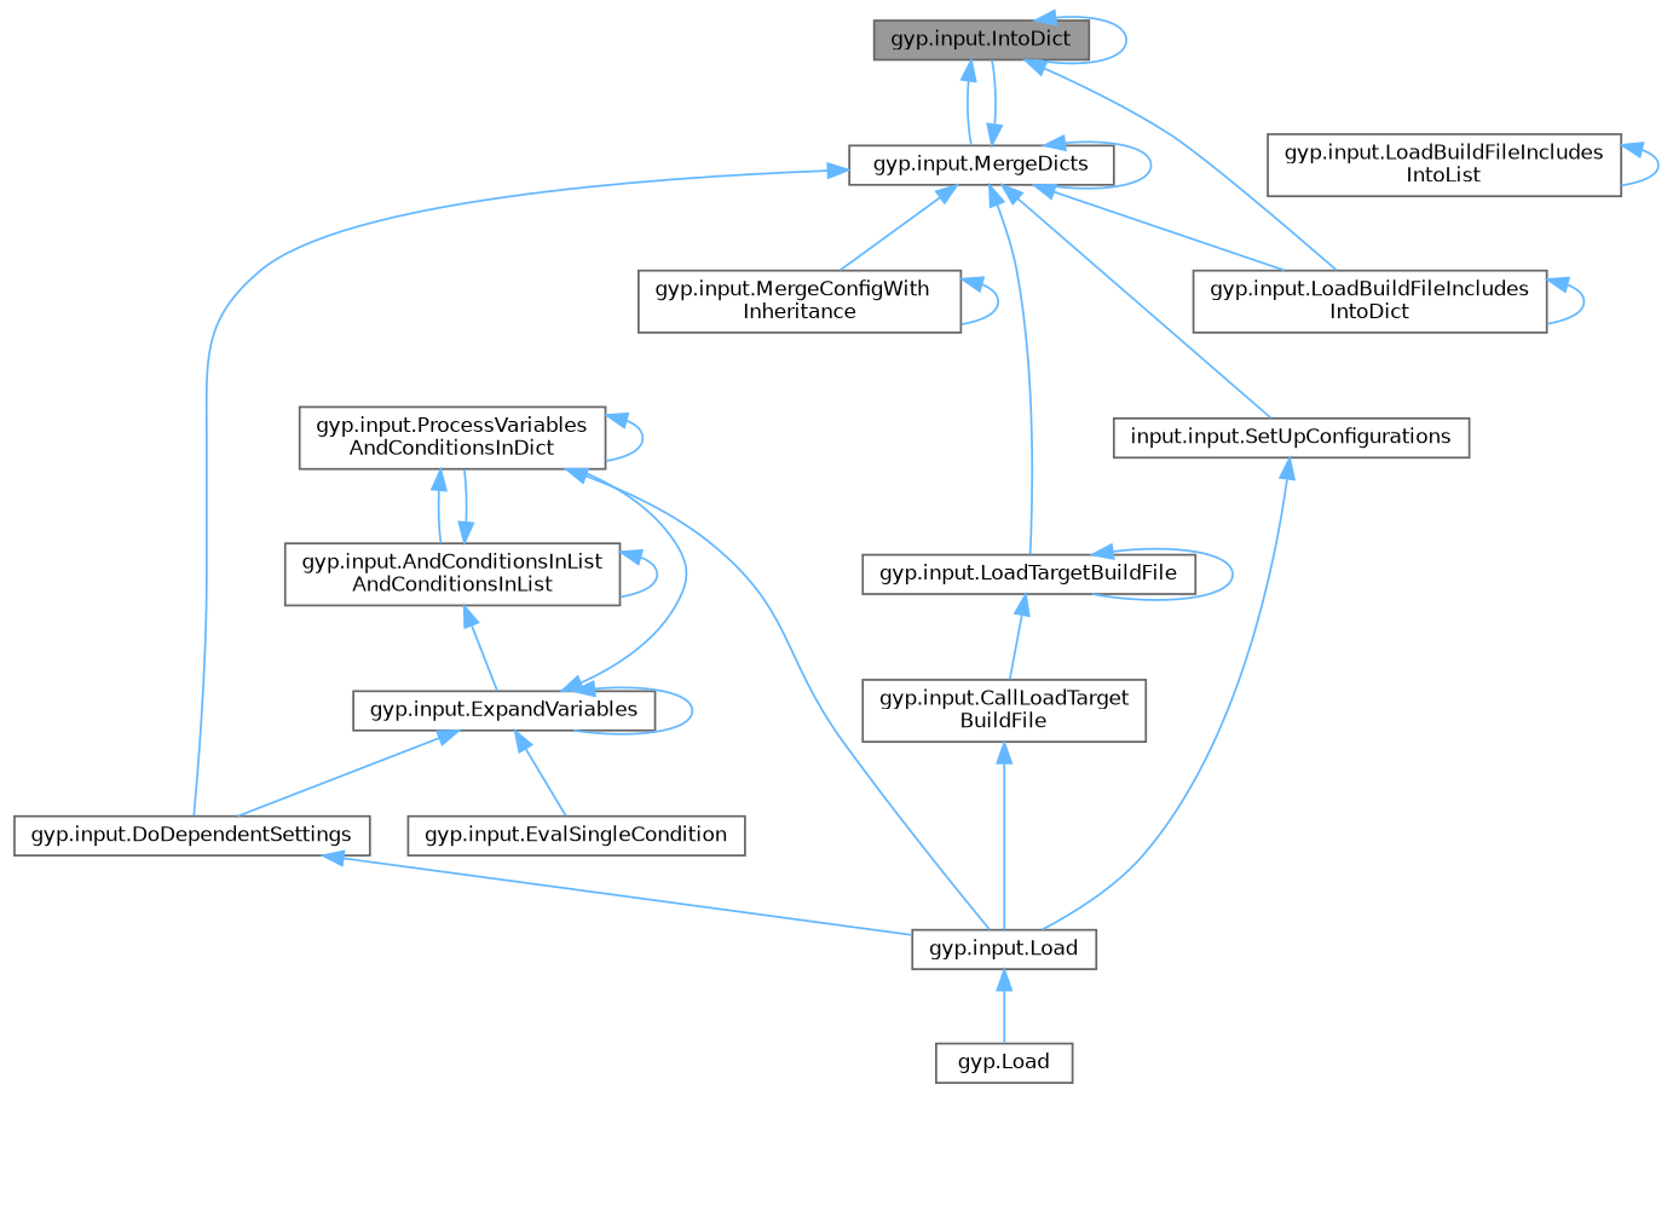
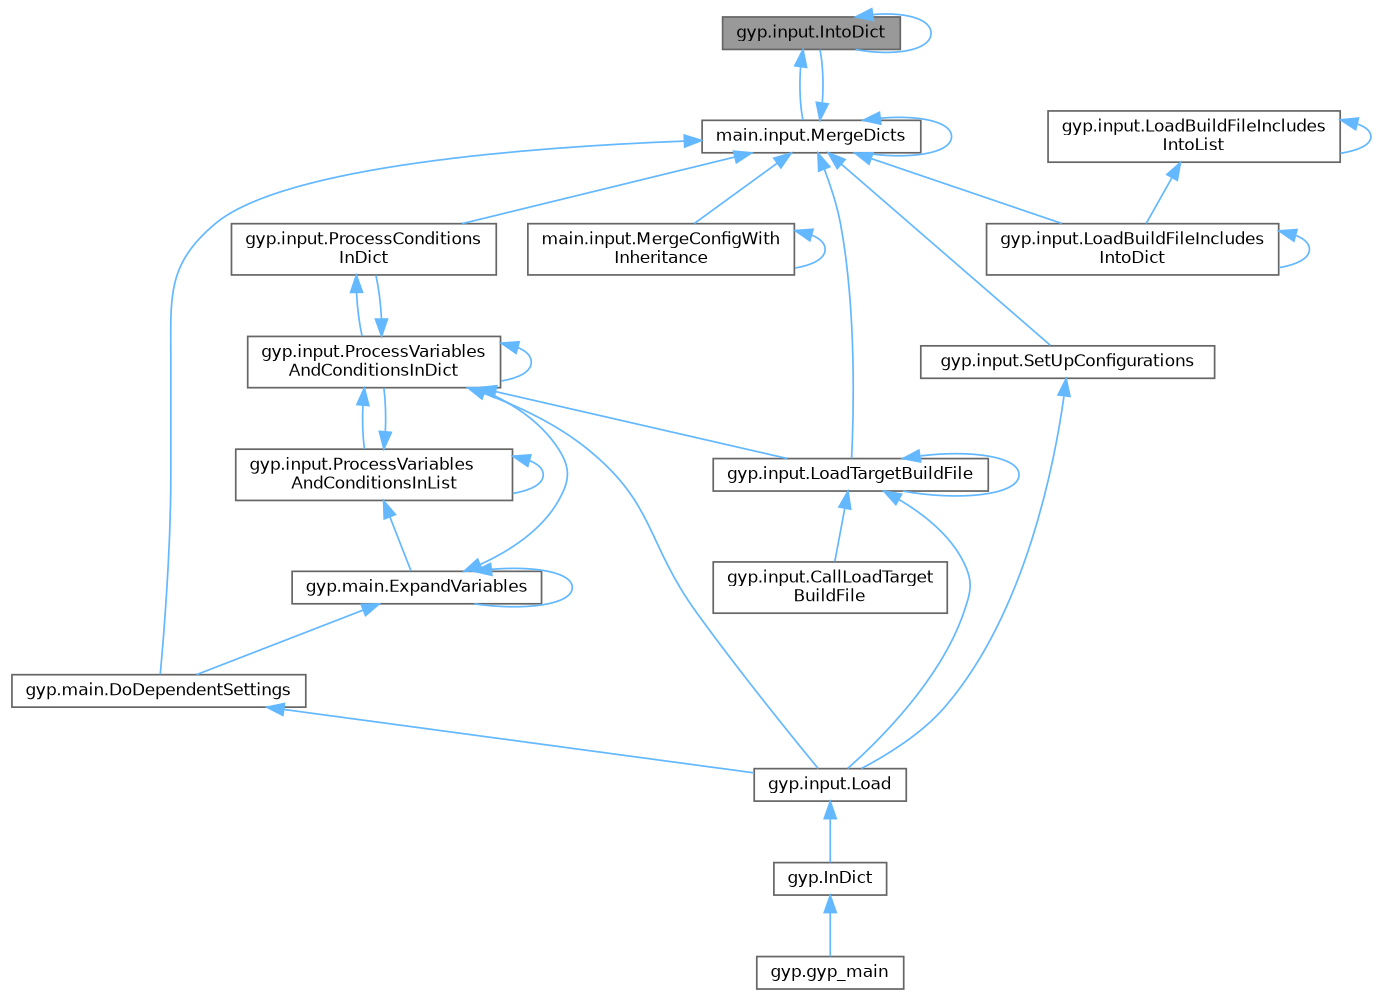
  digraph {
    rankdir=TB
    node [color=grey40 fillcolor=white fontname=Helvetica fontsize=10 shape=box style=filled]
    edge [color=steelblue1 dir=back fontname=Helvetica fontsize=10 labelfontname=Helvetica labelfontsize=10 style=solid]
    n1 [color=gray40 fillcolor=grey60 fontcolor=black height=0.2 label="gyp.input.IntoDict" width=0.4]
-   n2 [height=0.2 label="gyp.input.MergeDicts" width=0.4]
-   n3 [height=0.2 label="gyp.input.DoDependentSettings" width=0.4]
+   n2 [height=0.2 label="main.input.MergeDicts" width=0.4]
+   n3 [height=0.2 label="gyp.main.DoDependentSettings" width=0.4]
    n4 [height=0.2 label="gyp.input.LoadBuildFileIncludes\lIntoDict" width=0.4]
    n5 [height=0.2 label="gyp.input.LoadTargetBuildFile" width=0.4]
-   n6 [height=0.2 label="gyp.input.MergeConfigWith\lInheritance" width=0.4]
-   n8 [height=0.2 label="input.input.SetUpConfigurations" width=0.4]
+   n6 [height=0.2 label="main.input.MergeConfigWith\lInheritance" width=0.4]
+   n7 [height=0.2 label="gyp.input.ProcessConditions\lInDict" width=0.4]
+   n8 [height=0.2 label="gyp.input.SetUpConfigurations" width=0.4]
    n9 [height=0.2 label="gyp.input.Load" width=0.4]
    n10 [height=0.2 label="gyp.input.CallLoadTarget\lBuildFile" width=0.4]
    n11 [height=0.2 label="gyp.input.ProcessVariables\lAndConditionsInDict" width=0.4]
-   n12 [height=0.2 label="gyp.Load" width=0.4]
+   n12 [height=0.2 label="gyp.InDict" width=0.4]
+   n13 [height=0.2 label="gyp.gyp_main" width=0.4]
    n14 [height=0.2 label="gyp.input.LoadBuildFileIncludes\lIntoList" width=0.4]
-   n15 [height=0.2 label="gyp.input.AndConditionsInList\lAndConditionsInList" width=0.4]
-   n16 [height=0.2 label="gyp.input.ExpandVariables" width=0.4]
-   n17 [height=0.2 label="gyp.input.EvalSingleCondition" width=0.4]
+   n15 [height=0.2 label="gyp.input.ProcessVariables\lAndConditionsInList" width=0.4]
+   n16 [height=0.2 label="gyp.main.ExpandVariables" width=0.4]
    n1 -> n1
    n1 -> n2
    n2 -> n1
    n2 -> n2
    n2 -> n3
    n2 -> n4
    n2 -> n5
    n2 -> n6
+   n2 -> n7
    n2 -> n8
    n3 -> n9
    n4 -> n4
    n5 -> n5
-   n10 -> n9
+   n5 -> n9
    n5 -> n10
    n6 -> n6
+   n7 -> n11
    n8 -> n9
    n9 -> n12
+   n11 -> n5
+   n11 -> n7
    n11 -> n9
    n11 -> n11
    n11 -> n15
-   n1 -> n4
+   n12 -> n13
+   n14 -> n4
    n14 -> n14
    n15 -> n11
    n15 -> n15
    n15 -> n16
    n16 -> n3
    n16 -> n11
    n16 -> n16
-   n16 -> n17
  }
